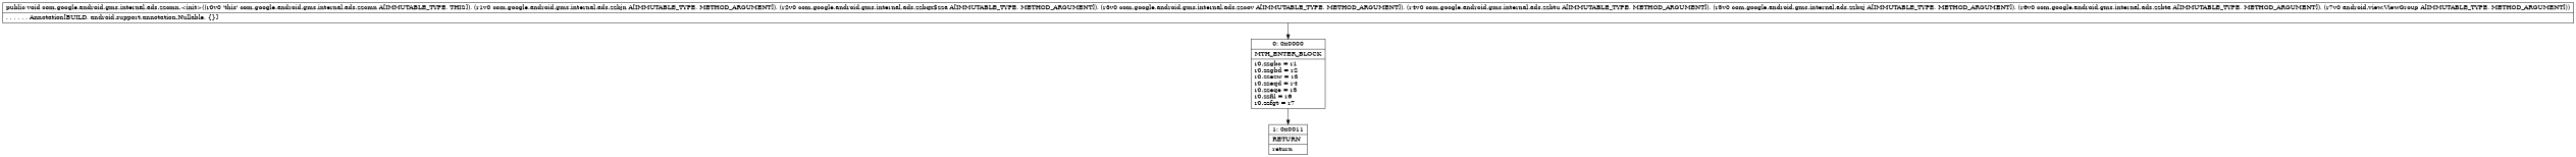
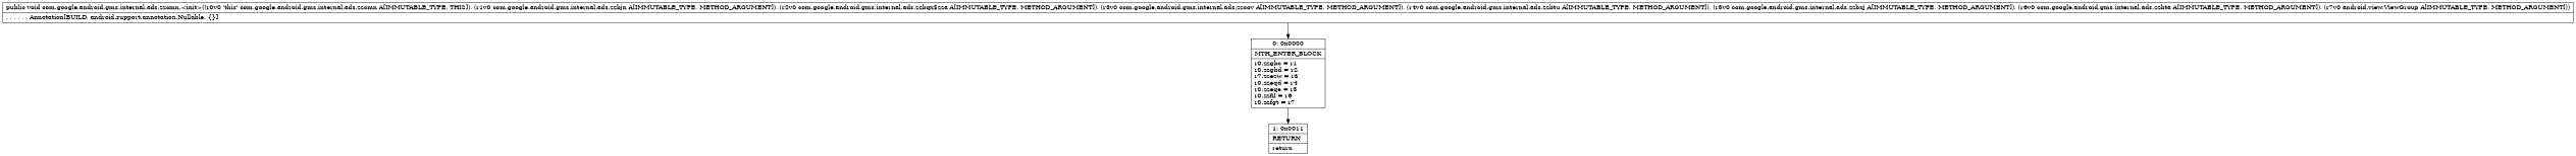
  digraph {
    node [shape=record]
-   n1 [label="{0\:\ 0x0000|MTH_ENTER_BLOCK\l|r0.zzgbc = r1\lr0.zzgbd = r2\lr0.zzezw = r3\lr0.zzeqd = r4\lr0.zzeqe = r5\lr0.zzfil = r6\lr0.zzfgt = r7\l}"]
+   n1 [label="{0\:\ 0x0000|MTH_ENTER_BLOCK\l|r0.zzgbc = r1\lr0.zzgbd = r2\lr7.zzezw = r3\lr0.zzeqd = r4\lr0.zzeqe = r5\lr0.zzfil = r6\lr0.zzfgt = r7\l}"]
    n2 [label="{1\:\ 0x0011|RETURN\l|return\l}"]
    n3 [label="{public void com.google.android.gms.internal.ads.zzcmn.\<init\>((r0v0 'this' com.google.android.gms.internal.ads.zzcmn A[IMMUTABLE_TYPE, THIS]), (r1v0 com.google.android.gms.internal.ads.zzbjn A[IMMUTABLE_TYPE, METHOD_ARGUMENT]), (r2v0 com.google.android.gms.internal.ads.zzbqx$zza A[IMMUTABLE_TYPE, METHOD_ARGUMENT]), (r3v0 com.google.android.gms.internal.ads.zzcov A[IMMUTABLE_TYPE, METHOD_ARGUMENT]), (r4v0 com.google.android.gms.internal.ads.zzbtu A[IMMUTABLE_TYPE, METHOD_ARGUMENT]), (r5v0 com.google.android.gms.internal.ads.zzbxj A[IMMUTABLE_TYPE, METHOD_ARGUMENT]), (r6v0 com.google.android.gms.internal.ads.zzbta A[IMMUTABLE_TYPE, METHOD_ARGUMENT]), (r7v0 android.view.ViewGroup A[IMMUTABLE_TYPE, METHOD_ARGUMENT]))  | , , , , , , Annotation[BUILD, android.support.annotation.Nullable, \{\}]\l}"]
    n1 -> n2
    n3 -> n1
  }
